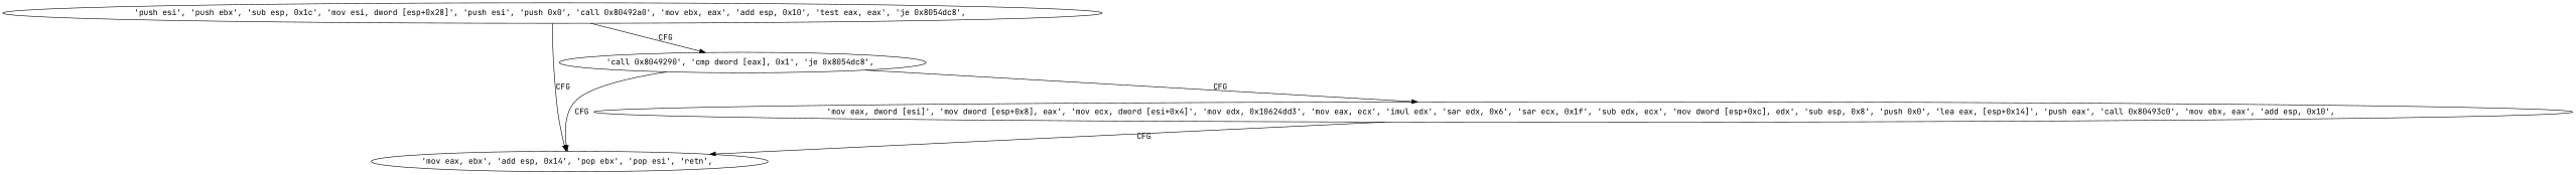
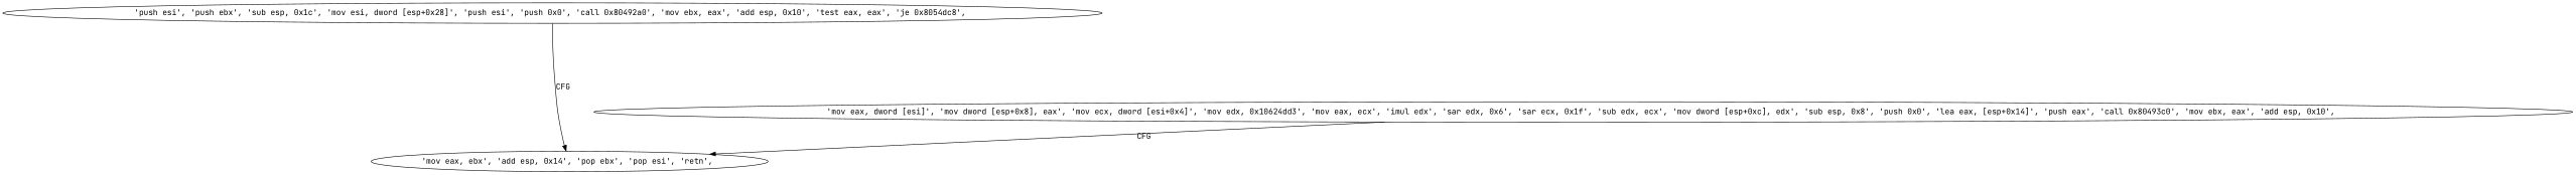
  digraph {
    fontname="JetBrains Mono"
    node [fontname="JetBrains Mono"]
    edge [fontname="JetBrains Mono"]
    n1 [label="'push esi', 'push ebx', 'sub esp, 0x1c', 'mov esi, dword [esp+0x28]', 'push esi', 'push 0x0', 'call 0x80492a0', 'mov ebx, eax', 'add esp, 0x10', 'test eax, eax', 'je 0x8054dc8', "]
    n2 [label="'mov eax, ebx', 'add esp, 0x14', 'pop ebx', 'pop esi', 'retn', "]
-   n3 [label="'call 0x8049290', 'cmp dword [eax], 0x1', 'je 0x8054dc8', "]
    n4 [label="'mov eax, dword [esi]', 'mov dword [esp+0x8], eax', 'mov ecx, dword [esi+0x4]', 'mov edx, 0x10624dd3', 'mov eax, ecx', 'imul edx', 'sar edx, 0x6', 'sar ecx, 0x1f', 'sub edx, ecx', 'mov dword [esp+0xc], edx', 'sub esp, 0x8', 'push 0x0', 'lea eax, [esp+0x14]', 'push eax', 'call 0x80493c0', 'mov ebx, eax', 'add esp, 0x10', "]
    n1 -> n2 [label=CFG]
-   n1 -> n3 [label=CFG]
-   n3 -> n2 [label=CFG]
-   n3 -> n4 [label=CFG]
    n4 -> n2 [label=CFG]
  }
